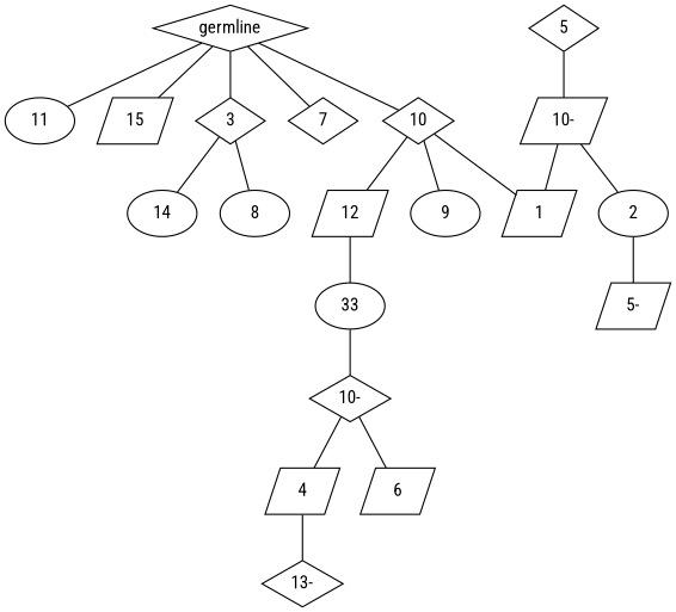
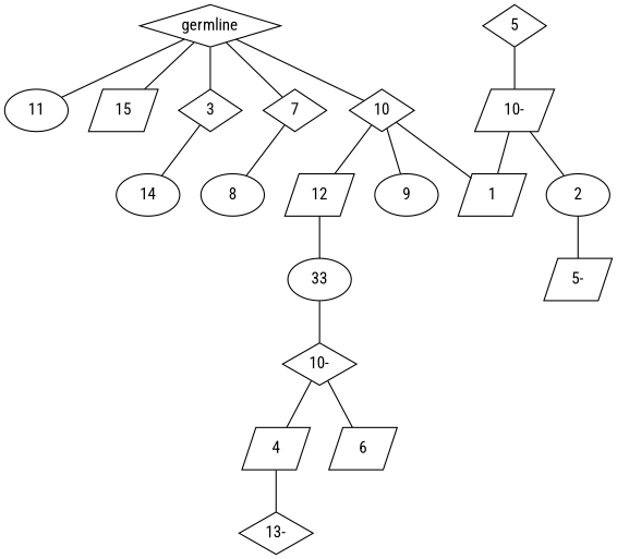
  graph {
    fontname="Roboto Condensed"
    node [fontname="Roboto Condensed" shape=diamond]
    edge [fontname="Roboto Condensed"]
    n1 [label=germline]
    n2 [label=10]
    n3 [label=11 shape=ellipse]
    n4 [label=15 shape=parallelogram]
    n5 [label=3]
    n6 [label=7]
    n7 [label=12 shape=parallelogram]
    n8 [label=9 shape=ellipse]
    n9 [label=1 shape=parallelogram]
    n10 [label=14 shape=ellipse]
    n11 [label=8 shape=ellipse]
    n12 [label=33 shape=ellipse]
    n13 [label=5]
    n14 [label="10-" shape=parallelogram]
    n15 [label="10-"]
    n16 [label=4 shape=parallelogram]
    n17 [label=6 shape=parallelogram]
    n18 [label="13-"]
    n19 [label=2 shape=ellipse]
    n20 [label="5-" shape=parallelogram]
    n1 -- n2
    n1 -- n3
    n1 -- n4
    n1 -- n5
    n1 -- n6
    n2 -- n7
    n2 -- n8
    n2 -- n9
    n5 -- n10
-   n5 -- n11
+   n6 -- n11
    n7 -- n12
    n12 -- n15
    n13 -- n14
    n14 -- n9
    n14 -- n19
    n15 -- n16
    n15 -- n17
    n16 -- n18
    n19 -- n20
  }
